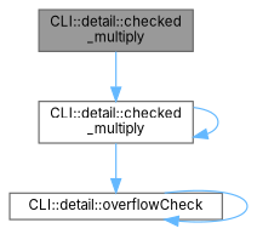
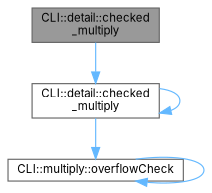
  digraph {
    rankdir=TB
    fontname=Inter
    node [color=grey40 fillcolor=white fontname=Inter fontsize=10 shape=box style=filled]
    edge [color=steelblue1 fontname=Inter fontsize=10 labelfontname=Helvetica labelfontsize=10 style=solid]
    n1 [color=gray40 fillcolor=grey60 fontcolor=black height=0.2 label="CLI::detail::checked\l_multiply" width=0.4]
    n2 [height=0.2 label="CLI::detail::checked\l_multiply" width=0.4]
-   n3 [height=0.2 label="CLI::detail::overflowCheck" width=0.4]
+   n3 [height=0.2 label="CLI::multiply::overflowCheck" width=0.4]
    n1 -> n2
    n2 -> n2
    n2 -> n3
    n3 -> n3
  }
